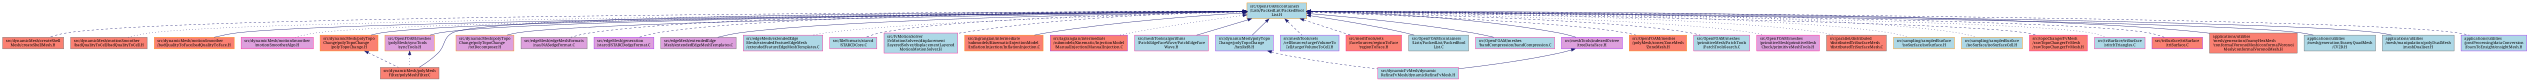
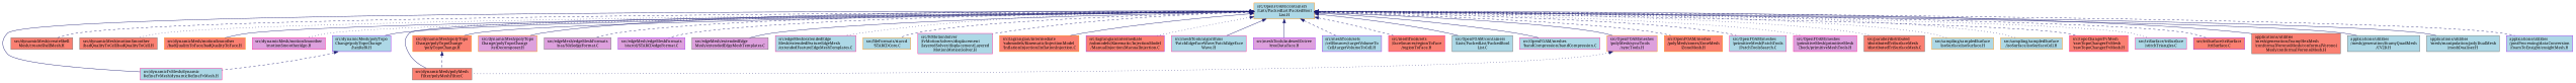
  digraph {
    fontname="Noto Serif"
    node [color=deeppink fillcolor=lightblue fontname="Noto Serif" fontsize=10 shape=record style=filled]
    edge [color=midnightblue dir=back fontname="Noto Serif" fontsize=10 labelfontname=FreeSans labelfontsize=10 style=solid]
    n1 [color=darkorange fontcolor=black height=0.2 label="src/OpenFOAM/containers\l/Lists/PackedList/PackedBool\lList.H" width=0.4]
    n2 [height=0.2 label="src/dynamicFvMesh/dynamic\lRefineFvMesh/dynamicRefineFvMesh.H" width=0.4]
    n3 [color=gray40 fillcolor=salmon height=0.2 label="src/dynamicMesh/createShell\lMesh/createShellMesh.H" width=0.4]
    n4 [color=gray40 fillcolor=salmon height=0.2 label="src/dynamicMesh/motionSmoother\l/badQualityToCell/badQualityToCell.H" width=0.4]
    n5 [color=darkorange fillcolor=salmon height=0.2 label="src/dynamicMesh/motionSmoother\l/badQualityToFace/badQualityToFace.H" width=0.4]
    n6 [fillcolor=plum height=0.2 label="src/dynamicMesh/motionSmoother\l/motionSmootherAlgo.H" width=0.4]
    n7 [color=gray40 fillcolor=salmon height=0.2 label="src/dynamicMesh/polyMesh\lFilter/polyMeshFilter.C" width=0.4]
    n8 [color=darkorange fillcolor=salmon height=0.2 label="src/dynamicMesh/polyTopo\lChange/polyTopoChange\l/polyTopoChange.H" width=0.4]
    n9 [color=purple height=0.2 label="src/dynamicMesh/polyTopo\lChange/polyTopoChange\l/hexRef8.H" width=0.4]
    n10 [color=darkorange fillcolor=plum height=0.2 label="src/dynamicMesh/polyTopo\lChange/polyTopoChange\l/tetDecomposer.H" width=0.4]
    n11 [color=gray40 fillcolor=plum height=0.2 label="src/edgeMesh/edgeMeshFormats\l/nas/NASedgeFormat.C" width=0.4]
-   n12 [color=purple fillcolor=plum height=0.2 label="src/edgeMesh/generation\l/starcd/STARCDedgeFormat.C" width=0.4]
+   n12 [color=purple fillcolor=plum height=0.2 label="src/edgeMesh/edgeMeshFormats\l/starcd/STARCDedgeFormat.C" width=0.4]
    n13 [color=gray40 fillcolor=plum height=0.2 label="src/edgeMesh/extendedEdge\lMesh/extendedEdgeMeshTemplates.C" width=0.4]
    n14 [height=0.2 label="src/edgeMesh/extendedEdge\lMesh/extendedFeatureEdgeMesh\l/extendedFeatureEdgeMeshTemplates.C" width=0.4]
-   n15 [height=0.2 label="src/fileFormats/starcd\l/STARCDCore.C" width=0.4]
+   n15 [color=darkorange height=0.2 label="src/fileFormats/starcd\l/STARCDCore.C" width=0.4]
    n16 [height=0.2 label="src/fvMotionSolver\l/fvMotionSolvers/displacement\l/layeredSolver/displacementLayered\lMotionMotionSolver.H" width=0.4]
    n17 [color=darkorange fillcolor=salmon height=0.2 label="src/lagrangian/intermediate\l/submodels/Kinematic/InjectionModel\l/InflationInjection/InflationInjection.C" width=0.4]
    n18 [color=purple fillcolor=salmon height=0.2 label="src/lagrangian/intermediate\l/submodels/Kinematic/InjectionModel\l/ManualInjection/ManualInjection.C" width=0.4]
    n19 [height=0.2 label="src/meshTools/algorithms\l/PatchEdgeFaceWave/PatchEdgeFace\lWave.H" width=0.4]
    n20 [color=purple fillcolor=plum height=0.2 label="src/meshTools/indexedOctree\l/treeDataFace.H" width=0.4]
    n21 [color=purple height=0.2 label="src/meshTools/sets\l/cellSources/targetVolumeTo\lCell/targetVolumeToCell.H" width=0.4]
    n22 [fillcolor=salmon height=0.2 label="src/meshTools/sets\l/faceSources/regionToFace\l/regionToFace.H" width=0.4]
    n23 [color=gray40 height=0.2 label="src/OpenFOAM/containers\l/Lists/PackedList/PackedBool\lList.C" width=0.4]
    n24 [height=0.2 label="src/OpenFOAM/meshes\l/bandCompression/bandCompression.C" width=0.4]
    n25 [color=darkorange fillcolor=plum height=0.2 label="src/OpenFOAM/meshes\l/polyMesh/syncTools\l/syncTools.H" width=0.4]
    n26 [color=darkorange fillcolor=salmon height=0.2 label="src/OpenFOAM/meshes\l/polyMesh/zones/ZoneMesh\l/ZoneMesh.H" width=0.4]
    n27 [height=0.2 label="src/OpenFOAM/meshes\l/primitiveMesh/PatchTools\l/PatchToolsSearch.C" width=0.4]
    n28 [fillcolor=plum height=0.2 label="src/OpenFOAM/meshes\l/primitiveMesh/primitiveMesh\lCheck/primitiveMeshTools.H" width=0.4]
    n29 [color=gray40 fillcolor=salmon height=0.2 label="src/parallel/distributed\l/distributedTriSurfaceMesh\l/distributedTriSurfaceMesh.C" width=0.4]
    n30 [color=darkorange height=0.2 label="src/sampling/sampledSurface\l/isoSurface/isoSurface.H" width=0.4]
    n31 [color=darkorange height=0.2 label="src/sampling/sampledSurface\l/isoSurface/isoSurfaceCell.H" width=0.4]
    n32 [fillcolor=salmon height=0.2 label="src/topoChangerFvMesh\l/rawTopoChangerFvMesh\l/rawTopoChangerFvMesh.H" width=0.4]
    n33 [height=0.2 label="src/triSurface/triSurface\l/stitchTriangles.C" width=0.4]
    n34 [color=purple fillcolor=salmon height=0.2 label="src/triSurface/triSurface\l/triSurface.C" width=0.4]
    n35 [color=gray40 fillcolor=salmon height=0.2 label="applications/utilities\l/mesh/generation/foamyHexMesh\l/conformalVoronoiMesh/conformalVoronoi\lMesh/conformalVoronoiMesh.H" width=0.4]
    n36 [color=gray40 height=0.2 label="applications/utilities\l/mesh/generation/foamyQuadMesh\l/CV2D.H" width=0.4]
    n37 [color=gray40 height=0.2 label="applications/utilities\l/mesh/manipulation/polyDualMesh\l/meshDualiser.H" width=0.4]
    n38 [color=purple height=0.2 label="applications/utilities\l/postProcessing/dataConversion\l/foamToEnsight/ensightMesh.H" width=0.4]
-   n20 -> n2
+   n1 -> n2
    n1 -> n3 [style=dashed]
    n1 -> n4 [style=dotted]
    n1 -> n5
    n1 -> n6 [style=dotted]
    n1 -> n7
    n1 -> n8
    n1 -> n9
    n1 -> n10
    n1 -> n11 [style=dashed]
    n1 -> n12 [style=dashed]
    n1 -> n13
    n1 -> n14 [style=dotted]
    n1 -> n15 [style=dashed]
    n1 -> n16 [style=dashed]
    n1 -> n17
    n1 -> n18 [style=dotted]
    n1 -> n19
    n1 -> n20
    n1 -> n21 [style=dashed]
    n1 -> n22 [style=dashed]
    n1 -> n23
    n1 -> n24
    n1 -> n25
    n1 -> n26 [style=dashed]
    n1 -> n27 [style=dashed]
    n1 -> n28 [style=dotted]
    n1 -> n29 [style=dotted]
    n1 -> n30 [style=dotted]
    n1 -> n31 [style=dotted]
    n1 -> n32 [style=dashed]
    n1 -> n33 [style=dotted]
    n1 -> n34 [style=dashed]
    n1 -> n35
    n1 -> n36
    n1 -> n37
    n1 -> n38 [style=dashed]
    n8 -> n7 [style=dashed]
    n9 -> n2 [style=dashed]
    n25 -> n7 [style=dotted]
  }
